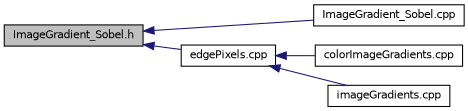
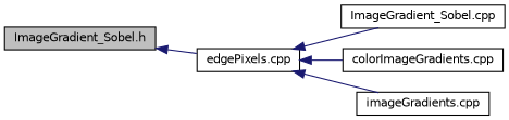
  digraph {
    rankdir=LR
    node [color=black fillcolor=white fontname=Helvetica fontsize=10 shape=record style=filled]
    edge [color=midnightblue dir=back fontname=Helvetica fontsize=10 labelfontname=Helvetica labelfontsize=10 style=solid]
    n1 [fillcolor=grey75 fontcolor=black height=0.2 label="ImageGradient_Sobel.h" width=0.4]
    n2 [height=0.2 label="ImageGradient_Sobel.cpp" width=0.4]
    n3 [height=0.2 label="edgePixels.cpp" width=0.4]
    n4 [height=0.2 label="colorImageGradients.cpp" width=0.4]
    n5 [height=0.2 label="imageGradients.cpp" width=0.4]
-   n1 -> n2
+   n3 -> n2
    n1 -> n3
    n3 -> n4
    n3 -> n5
  }
